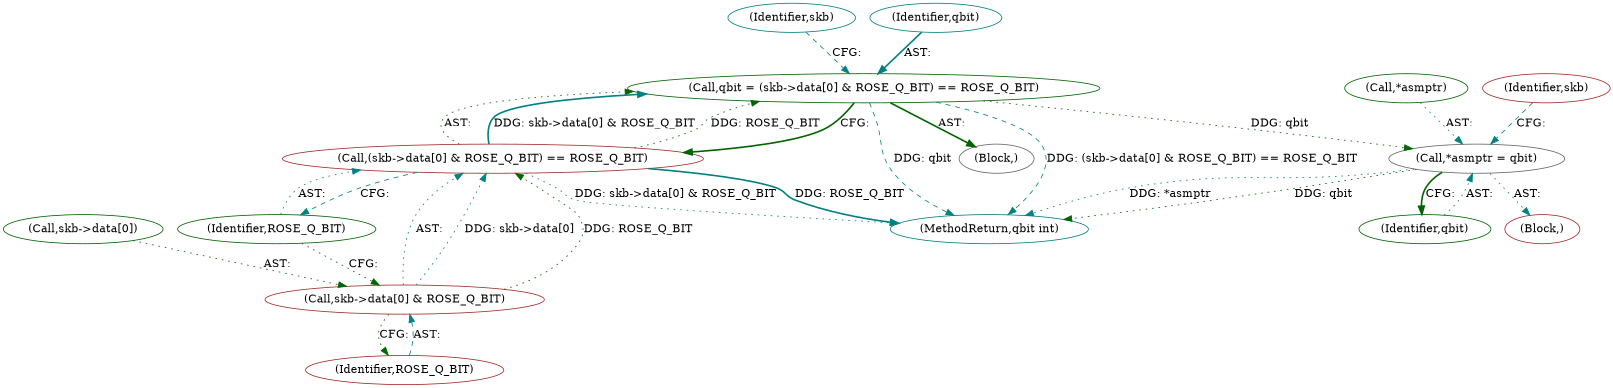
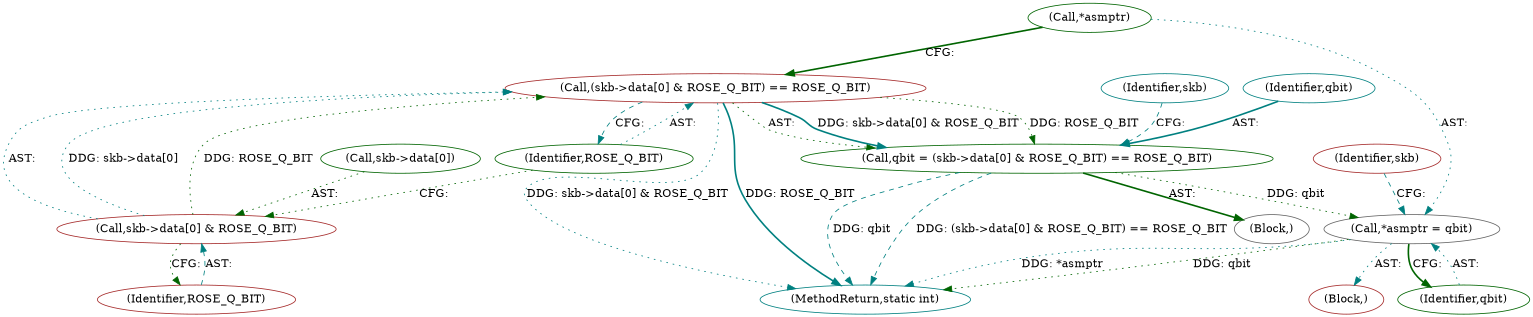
  digraph {
    node [color=darkgreen]
    edge [color=teal style=dotted]
    n1 [color=gray40 label="(Call,*asmptr = qbit)"]
-   n2 [color=teal label="(MethodReturn,qbit int)"]
+   n2 [color=teal label="(MethodReturn,static int)"]
    n3 [label="(Identifier,qbit)"]
    n4 [color=brown label="(Block,)"]
    n5 [label="(Call,qbit = (skb->data[0] & ROSE_Q_BIT) == ROSE_Q_BIT)"]
    n6 [color=brown label="(Call,(skb->data[0] & ROSE_Q_BIT) == ROSE_Q_BIT)"]
    n7 [color=gray40 label="(Block,)"]
    n8 [label="(Identifier,ROSE_Q_BIT)"]
    n9 [color=brown label="(Call,skb->data[0] & ROSE_Q_BIT)"]
    n10 [color=brown label="(Identifier,ROSE_Q_BIT)"]
    n11 [label="(Call,skb->data[0])"]
    n12 [label="(Call,*asmptr)"]
    n13 [color=teal label="(Identifier,skb)"]
    n14 [color=brown label="(Identifier,skb)"]
    n15 [color=teal label="(Identifier,qbit)"]
    n1 -> n2 [color=darkgreen label="DDG: qbit"]
    n1 -> n2 [label="DDG: *asmptr"]
    n1 -> n3 [color=darkgreen label="CFG: " style=bold]
    n1 -> n4 [label="AST: "]
    n3 -> n1 [label="AST: "]
    n5 -> n1 [color=darkgreen label="DDG: qbit"]
    n5 -> n2 [label="DDG: qbit" style=dashed]
    n5 -> n2 [label="DDG: (skb->data[0] & ROSE_Q_BIT) == ROSE_Q_BIT" style=dashed]
-   n5 -> n6 [color=darkgreen label="CFG: " style=bold]
+   n12 -> n6 [color=darkgreen label="CFG: " style=bold]
    n5 -> n7 [color=darkgreen label="AST: " style=bold]
    n6 -> n2 [label="DDG: skb->data[0] & ROSE_Q_BIT"]
    n6 -> n2 [label="DDG: ROSE_Q_BIT" style=bold]
    n6 -> n5 [color=darkgreen label="AST: "]
    n6 -> n5 [label="DDG: skb->data[0] & ROSE_Q_BIT" style=bold]
    n6 -> n5 [color=darkgreen label="DDG: ROSE_Q_BIT"]
    n6 -> n8 [label="CFG: " style=dashed]
    n8 -> n6 [label="AST: "]
    n8 -> n9 [color=darkgreen label="CFG: "]
    n9 -> n6 [label="AST: "]
    n9 -> n6 [label="DDG: skb->data[0]"]
    n9 -> n6 [color=darkgreen label="DDG: ROSE_Q_BIT"]
    n9 -> n10 [color=darkgreen label="CFG: "]
    n10 -> n9 [label="AST: " style=dashed]
    n11 -> n9 [color=darkgreen label="AST: "]
    n12 -> n1 [label="AST: "]
    n13 -> n5 [label="CFG: " style=dashed]
    n14 -> n1 [label="CFG: " style=dashed]
    n15 -> n5 [label="AST: " style=bold]
  }
